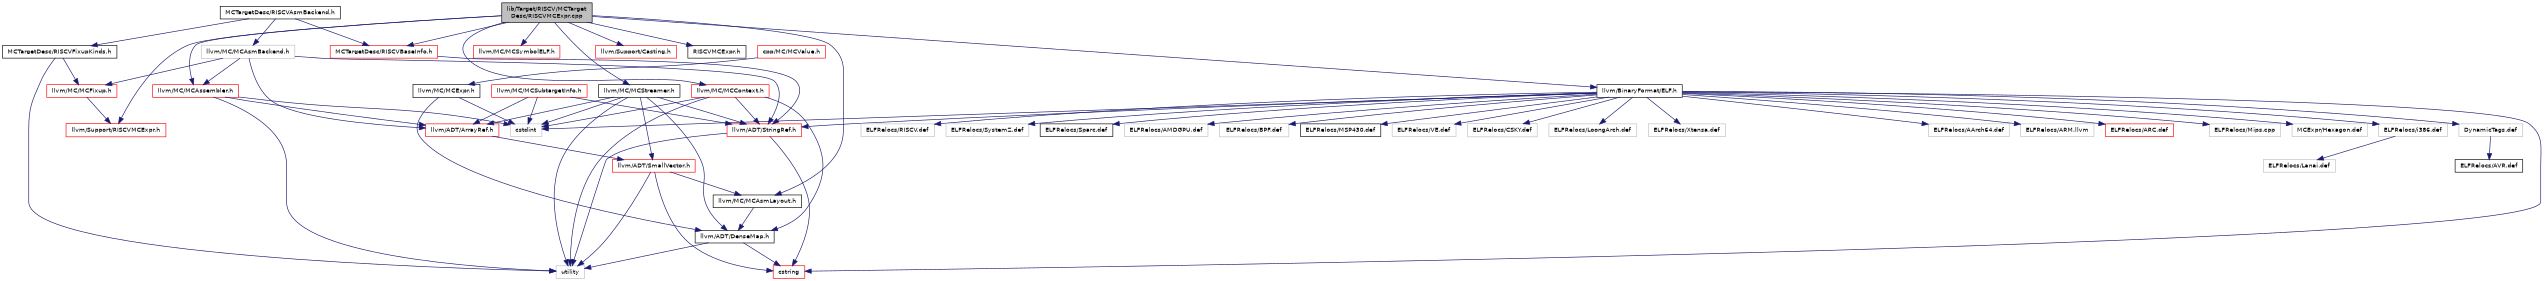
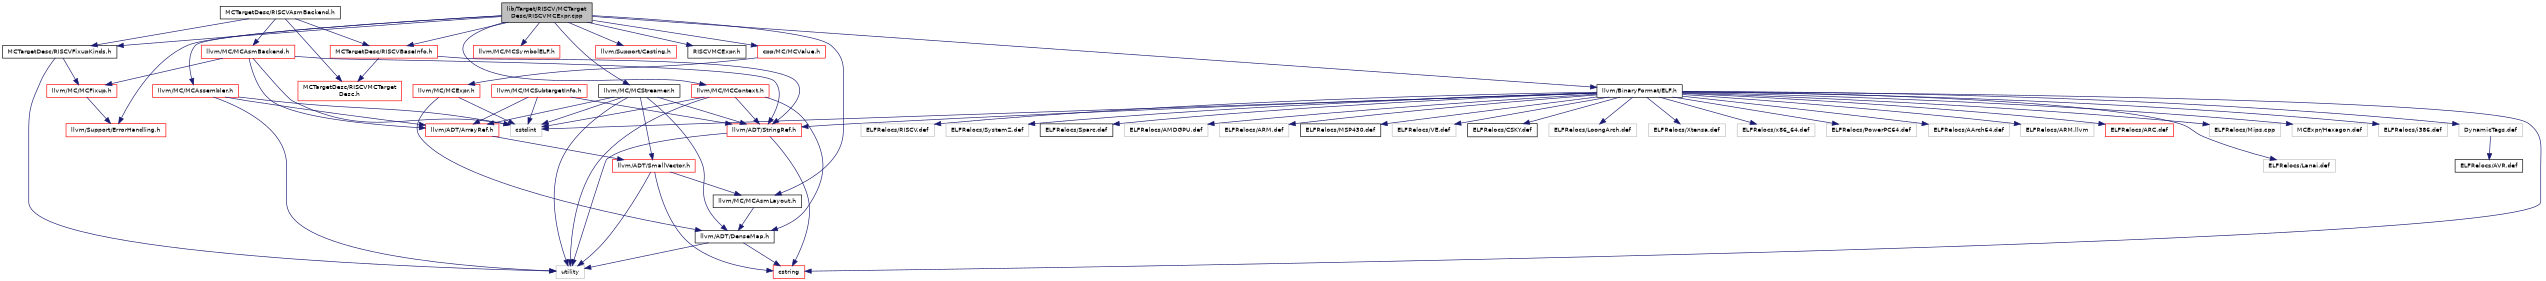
  digraph {
    node [color=grey75 fontname=Helvetica fontsize=10 shape=record]
    edge [color=midnightblue fontname=Helvetica fontsize=10 labelfontname=Helvetica labelfontsize=10 style=solid]
    n1 [color=black fillcolor=grey75 fontcolor=black height=0.2 label="lib/Target/RISCV/MCTarget\lDesc/RISCVMCExpr.cpp" style=filled width=0.4]
    n2 [color=black height=0.2 label="RISCVMCExpr.h" width=0.4]
    n3 [color=black height=0.2 label="MCTargetDesc/RISCVFixupKinds.h" width=0.4]
-   n4 [color=red height=0.2 label="llvm/Support/RISCVMCExpr.h" width=0.4]
+   n4 [color=red height=0.2 label="llvm/Support/ErrorHandling.h" width=0.4]
    n5 [color=black height=0.2 label="llvm/BinaryFormat/ELF.h" width=0.4]
    n6 [color=black height=0.2 label="llvm/MC/MCAsmLayout.h" width=0.4]
    n7 [color=red height=0.2 label="llvm/MC/MCAssembler.h" width=0.4]
    n8 [color=red height=0.2 label="llvm/MC/MCContext.h" width=0.4]
    n9 [color=black height=0.2 label="llvm/MC/MCStreamer.h" width=0.4]
    n10 [color=red height=0.2 label="llvm/MC/MCSymbolELF.h" width=0.4]
    n11 [color=red height=0.2 label="cpp/MC/MCValue.h" width=0.4]
    n12 [color=red height=0.2 label="llvm/Support/Casting.h" width=0.4]
    n13 [color=red height=0.2 label="MCTargetDesc/RISCVBaseInfo.h" width=0.4]
    n14 [color=black height=0.2 label="MCTargetDesc/RISCVAsmBackend.h" width=0.4]
-   n16 [height=0.2 label="llvm/MC/MCAsmBackend.h" width=0.4]
+   n15 [color=red height=0.2 label="MCTargetDesc/RISCVMCTarget\lDesc.h" width=0.4]
+   n16 [color=red height=0.2 label="llvm/MC/MCAsmBackend.h" width=0.4]
    n17 [height=0.2 label=utility width=0.4]
    n18 [color=red height=0.2 label="llvm/MC/MCFixup.h" width=0.4]
    n19 [height=0.2 label=cstdint width=0.4]
    n20 [color=red height=0.2 label=cstring width=0.4]
    n21 [color=red height=0.2 label="llvm/ADT/StringRef.h" width=0.4]
+   n22 [height=0.2 label="ELFRelocs/x86_64.def" width=0.4]
    n23 [height=0.2 label="ELFRelocs/i386.def" width=0.4]
+   n24 [height=0.2 label="ELFRelocs/PowerPC64.def" width=0.4]
    n25 [height=0.2 label="ELFRelocs/AArch64.def" width=0.4]
    n26 [height=0.2 label="ELFRelocs/ARM.llvm" width=0.4]
    n27 [color=red height=0.2 label="ELFRelocs/ARC.def" width=0.4]
    n28 [height=0.2 label="ELFRelocs/Mips.cpp" width=0.4]
    n29 [height=0.2 label="MCExpr/Hexagon.def" width=0.4]
    n30 [height=0.2 label="ELFRelocs/Lanai.def" width=0.4]
    n31 [height=0.2 label="ELFRelocs/RISCV.def" width=0.4]
    n32 [height=0.2 label="ELFRelocs/SystemZ.def" width=0.4]
    n33 [color=black height=0.2 label="ELFRelocs/Sparc.def" width=0.4]
    n34 [height=0.2 label="ELFRelocs/AMDGPU.def" width=0.4]
-   n35 [height=0.2 label="ELFRelocs/BPF.def" width=0.4]
+   n35 [height=0.2 label="ELFRelocs/ARM.def" width=0.4]
    n36 [color=black height=0.2 label="ELFRelocs/MSP430.def" width=0.4]
    n37 [height=0.2 label="ELFRelocs/VE.def" width=0.4]
-   n38 [height=0.2 label="ELFRelocs/CSKY.def" width=0.4]
+   n38 [color=black height=0.2 label="ELFRelocs/CSKY.def" width=0.4]
    n39 [height=0.2 label="ELFRelocs/LoongArch.def" width=0.4]
    n40 [height=0.2 label="ELFRelocs/Xtensa.def" width=0.4]
    n41 [height=0.2 label="DynamicTags.def" width=0.4]
    n42 [color=black height=0.2 label="llvm/ADT/DenseMap.h" width=0.4]
    n43 [color=red height=0.2 label="llvm/ADT/ArrayRef.h" width=0.4]
    n44 [color=red height=0.2 label="llvm/ADT/SmallVector.h" width=0.4]
-   n45 [color=black height=0.2 label="llvm/MC/MCExpr.h" width=0.4]
+   n45 [color=red height=0.2 label="llvm/MC/MCExpr.h" width=0.4]
    n46 [color=red height=0.2 label="llvm/MC/MCSubtargetInfo.h" width=0.4]
    n47 [color=black height=0.2 label="ELFRelocs/AVR.def" width=0.4]
    n1 -> n2
+   n1 -> n3
    n1 -> n4
    n1 -> n5
    n1 -> n6
    n1 -> n7
    n1 -> n8
    n1 -> n9
    n1 -> n10
+   n1 -> n11
    n1 -> n12
    n1 -> n13
    n3 -> n17
    n3 -> n18
    n5 -> n19
    n5 -> n20
    n5 -> n21
+   n5 -> n22
    n5 -> n23
+   n5 -> n24
    n5 -> n25
    n5 -> n26
    n5 -> n27
    n5 -> n28
    n5 -> n29
-   n23 -> n30
+   n5 -> n30
    n5 -> n31
    n5 -> n32
    n5 -> n33
    n5 -> n34
    n5 -> n35
    n5 -> n36
    n5 -> n37
    n5 -> n38
    n5 -> n39
    n5 -> n40
    n5 -> n41
    n6 -> n42
    n7 -> n17
    n7 -> n19
    n7 -> n43
    n8 -> n17
    n8 -> n19
    n8 -> n21
    n8 -> n42
    n9 -> n17
    n9 -> n19
    n9 -> n21
    n9 -> n42
    n9 -> n43
    n9 -> n44
    n11 -> n45
+   n13 -> n15
    n13 -> n21
    n14 -> n3
    n14 -> n13
+   n14 -> n15
    n14 -> n16
    n16 -> n18
-   n16 -> n7
+   n16 -> n19
    n16 -> n21
    n16 -> n43
    n18 -> n4
    n21 -> n17
    n21 -> n20
    n41 -> n47
    n42 -> n17
    n42 -> n20
    n43 -> n44
    n44 -> n6
    n44 -> n17
    n44 -> n20
    n45 -> n19
    n45 -> n42
    n46 -> n19
    n46 -> n21
    n46 -> n43
  }
